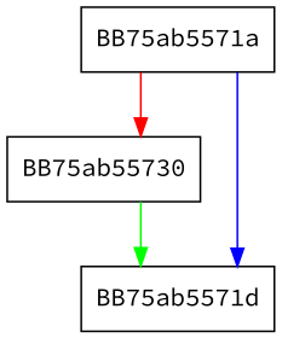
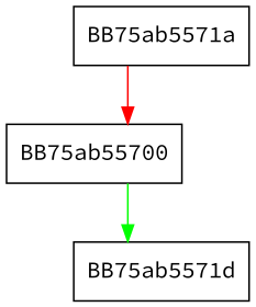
  digraph {
    fontname="Source Code Pro"
    splines=ortho
    node [fontname="Source Code Pro" shape=box]
    edge [fontname="Source Code Pro"]
-   BB75ab55700 [label=BB75ab55730]
+   BB75ab55700
    BB75ab5571d
    BB75ab5571a
    BB75ab55700 -> BB75ab5571d [color=green]
    BB75ab5571a -> BB75ab55700 [color=red]
-   BB75ab5571a -> BB75ab5571d [color=blue]
  }
